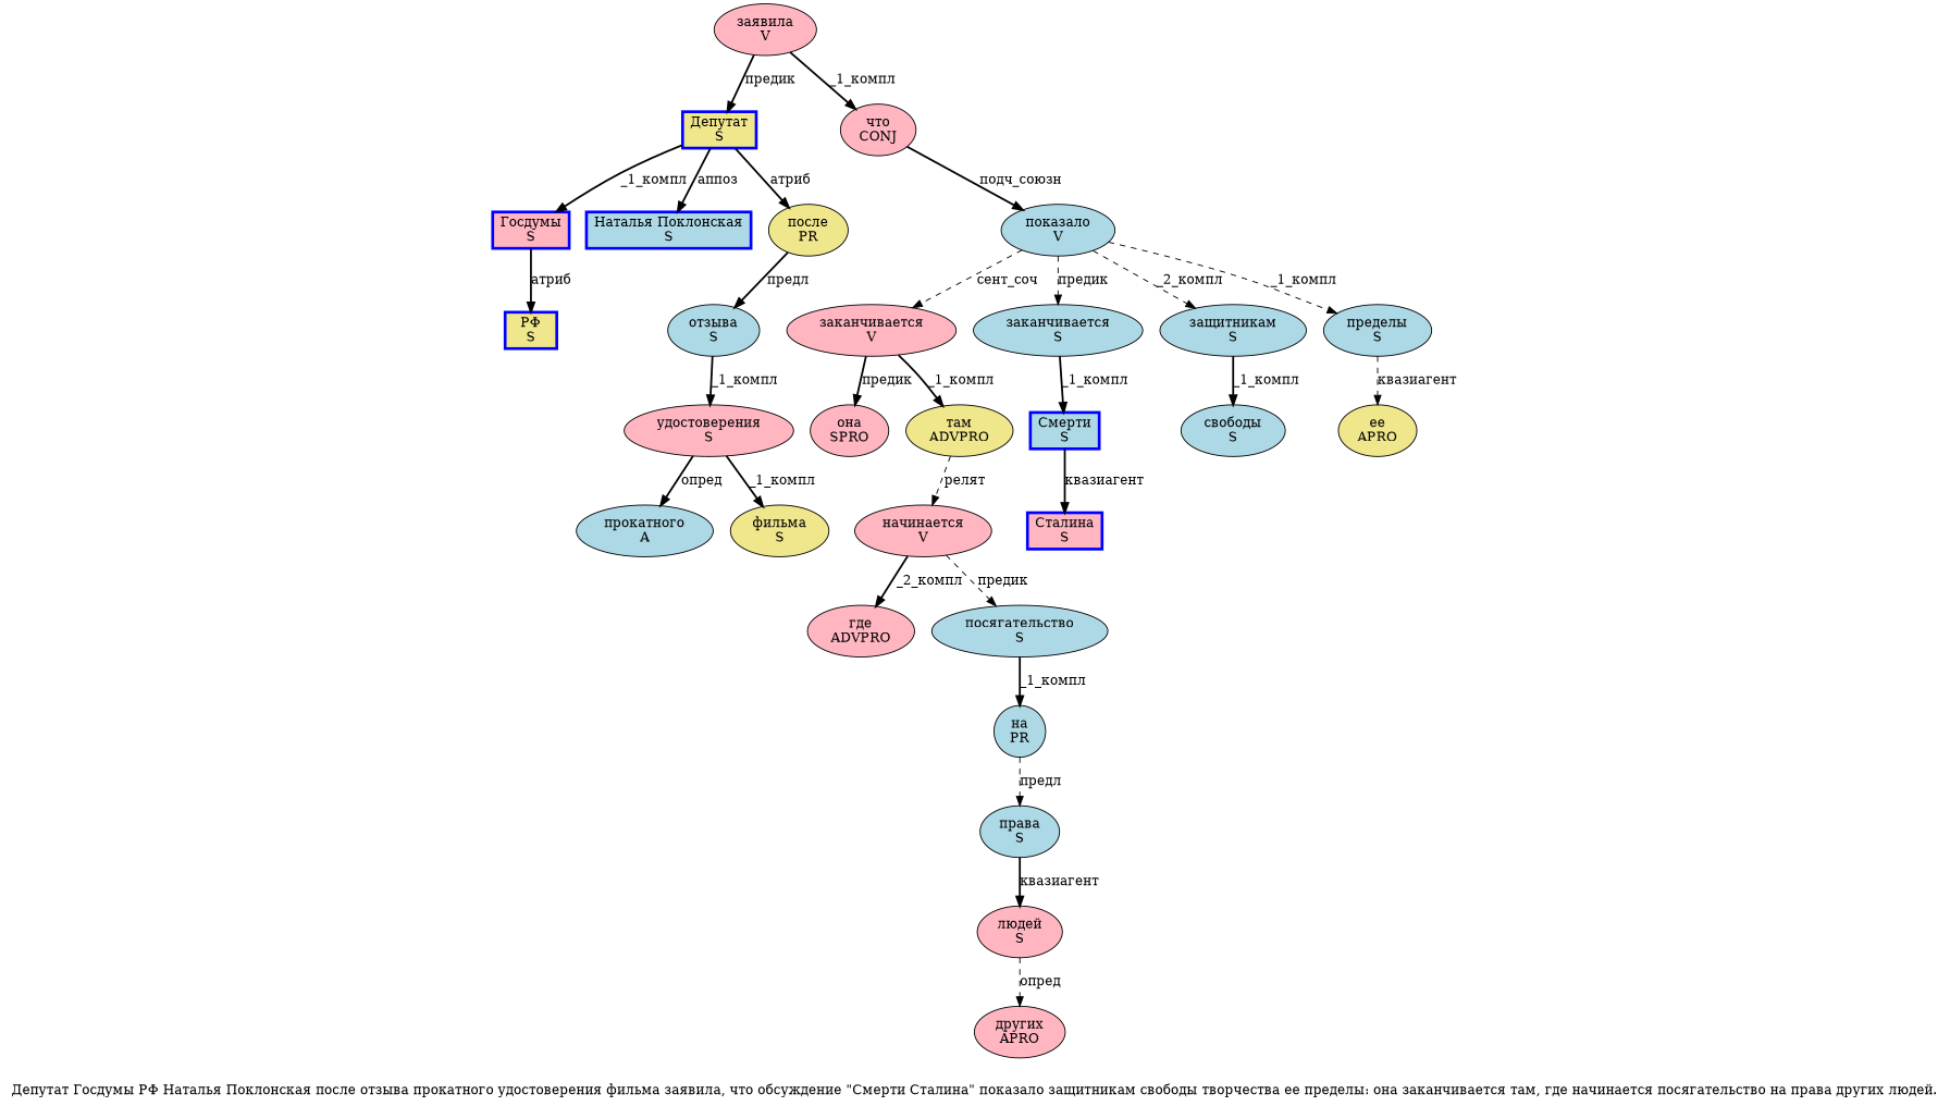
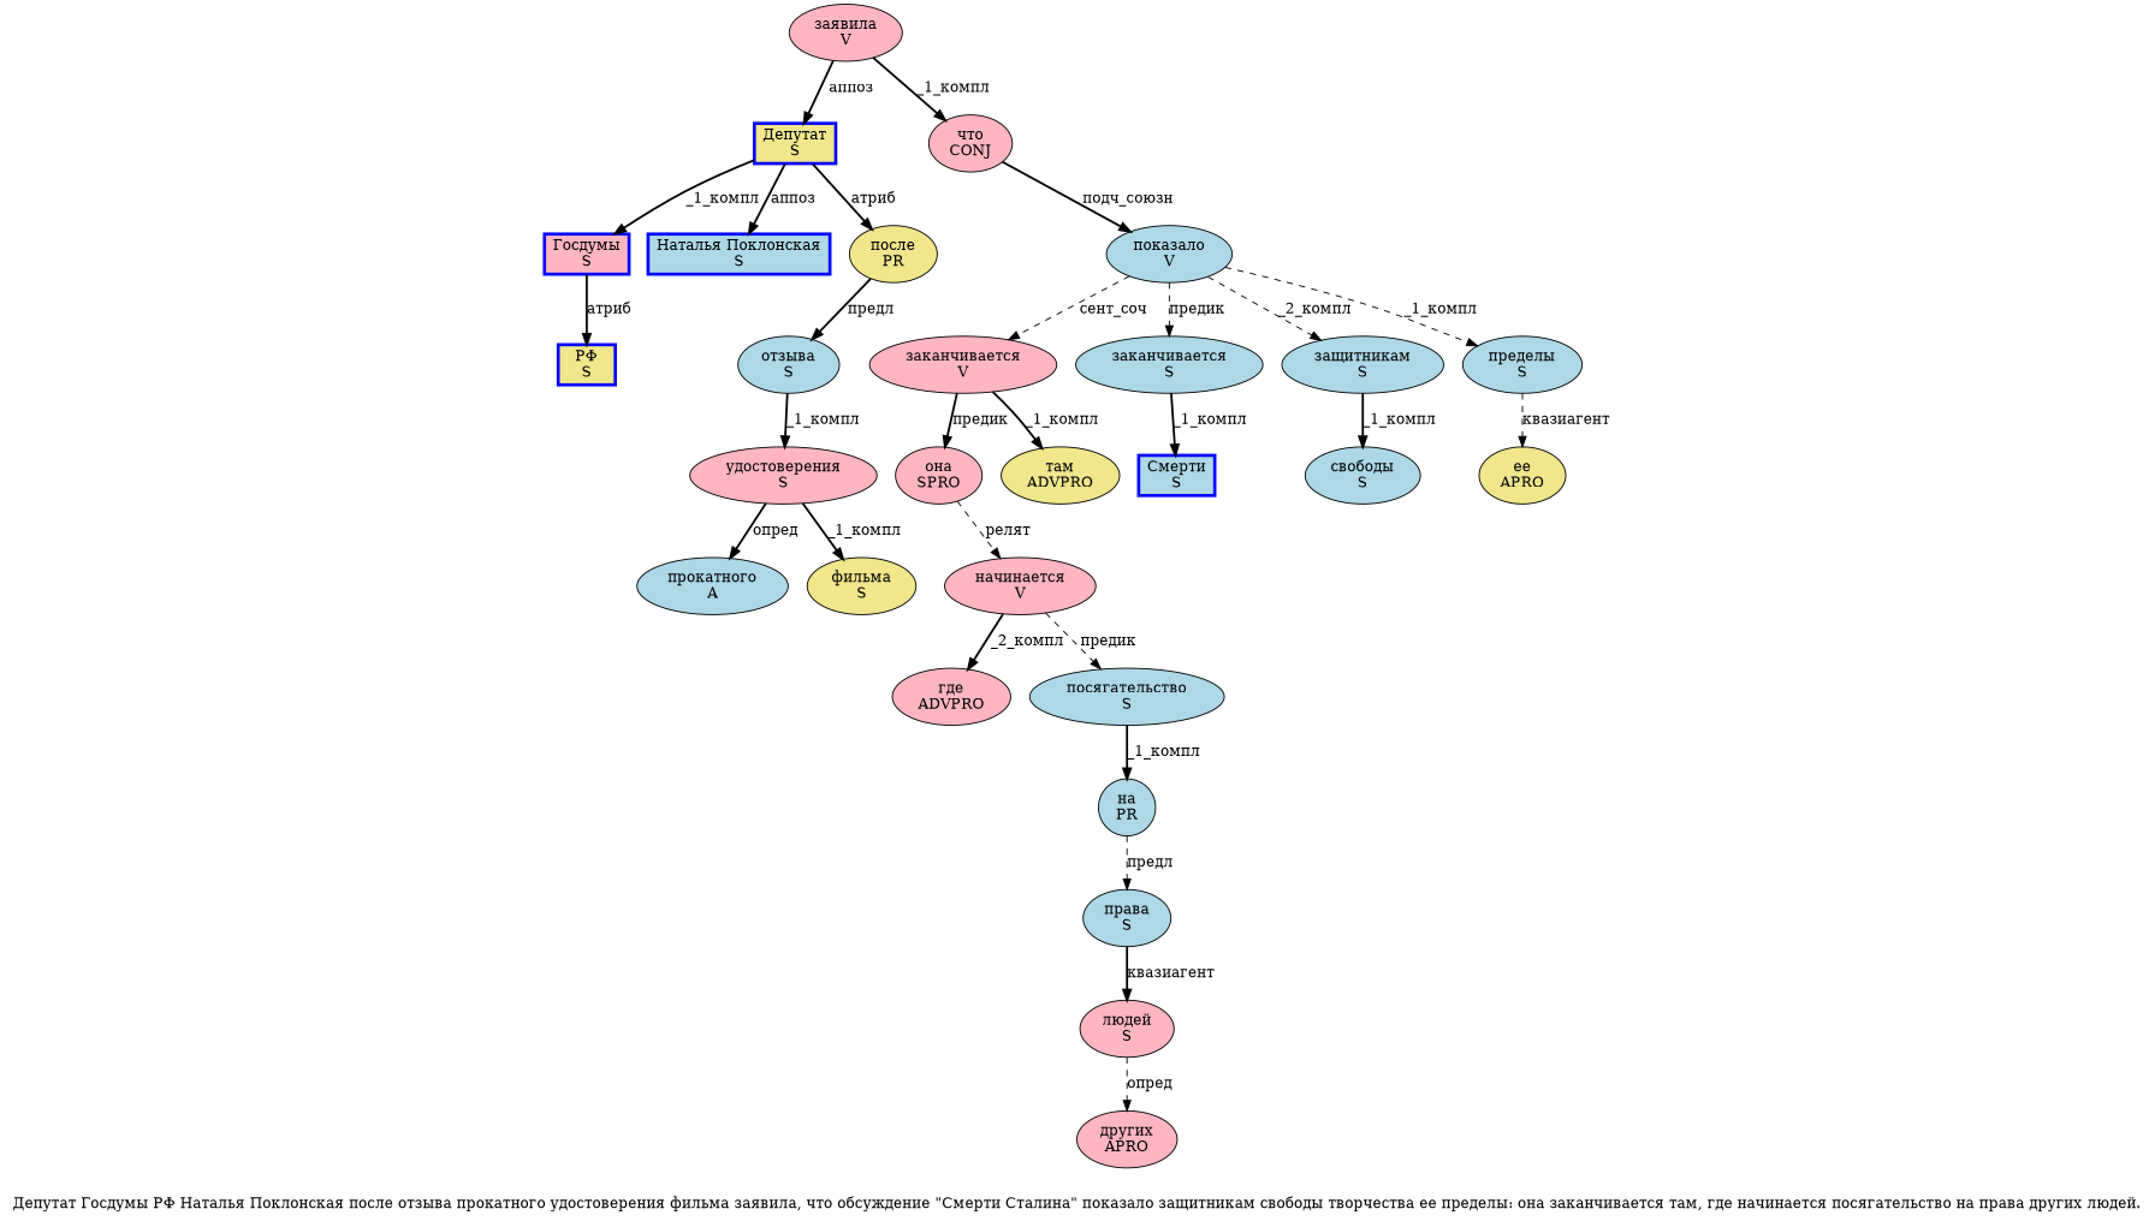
  digraph {
    fontname="DejaVu Serif"
    label="Депутат Госдумы РФ Наталья Поклонская после отзыва прокатного удостоверения фильма заявила, что обсуждение \"Смерти Сталина\" показало защитникам свободы творчества ее пределы: она заканчивается там, где начинается посягательство на права других людей."
    node [fillcolor=lightblue fontname="DejaVu Serif" penwidth=1 shape=ellipse style=filled]
    edge [fontname="DejaVu Serif" style=bold]
    n1 [color=blue fillcolor=khaki label="Депутат\nS" penwidth=3 shape=box]
    n2 [color=blue fillcolor=lightpink label="Госдумы\nS" penwidth=3 shape=box]
    n3 [color=blue label="Наталья Поклонская\nS" penwidth=3 shape=box]
    n4 [fillcolor=khaki label="после\nPR"]
    n5 [color=blue fillcolor=khaki label="РФ\nS" penwidth=3 shape=box]
    n6 [label="отзыва\nS"]
    n7 [fillcolor=lightpink label="удостоверения\nS"]
    n8 [label="прокатного\nA"]
    n9 [fillcolor=khaki label="фильма\nS"]
    n10 [fillcolor=lightpink label="заявила\nV"]
    n11 [fillcolor=lightpink label="что\nCONJ"]
    n12 [label="показало\nV"]
    n13 [fillcolor=lightpink label="заканчивается\nV"]
    n14 [fillcolor=lightpink label="она\nSPRO"]
    n15 [fillcolor=khaki label="там\nADVPRO"]
    n16 [label="заканчивается\nS"]
    n17 [label="защитникам\nS"]
    n18 [label="пределы\nS"]
    n19 [color=blue label="Смерти\nS" penwidth=3 shape=box]
-   n20 [color=blue fillcolor=lightpink label="Сталина\nS" penwidth=3 shape=box]
    n21 [label="свободы\nS"]
    n22 [fillcolor=khaki label="ее\nAPRO"]
    n23 [fillcolor=lightpink label="начинается\nV"]
    n24 [fillcolor=lightpink label="где\nADVPRO"]
    n25 [label="посягательство\nS"]
    n26 [label="на\nPR"]
    n27 [label="права\nS"]
    n28 [fillcolor=lightpink label="людей\nS"]
    n29 [fillcolor=lightpink label="других\nAPRO"]
    n1 -> n2 [label="_1_компл"]
    n1 -> n3 [label="аппоз"]
    n1 -> n4 [label="атриб"]
    n2 -> n5 [label="атриб"]
    n4 -> n6 [label="предл"]
    n6 -> n7 [label="_1_компл"]
    n7 -> n8 [label="опред"]
    n7 -> n9 [label="_1_компл"]
-   n10 -> n1 [label="предик"]
+   n10 -> n1 [label="аппоз"]
    n10 -> n11 [label="_1_компл"]
    n11 -> n12 [label="подч_союзн"]
    n12 -> n13 [label="сент_соч" style=dashed]
    n12 -> n16 [label="предик" style=dashed]
    n12 -> n17 [label="_2_компл" style=dashed]
    n12 -> n18 [label="_1_компл" style=dashed]
    n13 -> n14 [label="предик"]
    n13 -> n15 [label="_1_компл"]
-   n15 -> n23 [label="релят" style=dashed]
+   n14 -> n23 [label="релят" style=dashed]
    n16 -> n19 [label="_1_компл"]
    n17 -> n21 [label="_1_компл"]
    n18 -> n22 [label="квазиагент" style=dashed]
-   n19 -> n20 [label="квазиагент"]
    n23 -> n24 [label="_2_компл"]
    n23 -> n25 [label="предик" style=dashed]
    n25 -> n26 [label="_1_компл"]
    n26 -> n27 [label="предл" style=dashed]
    n27 -> n28 [label="квазиагент"]
    n28 -> n29 [label="опред" style=dashed]
  }
